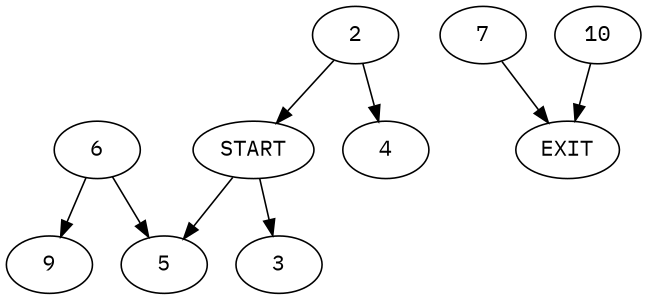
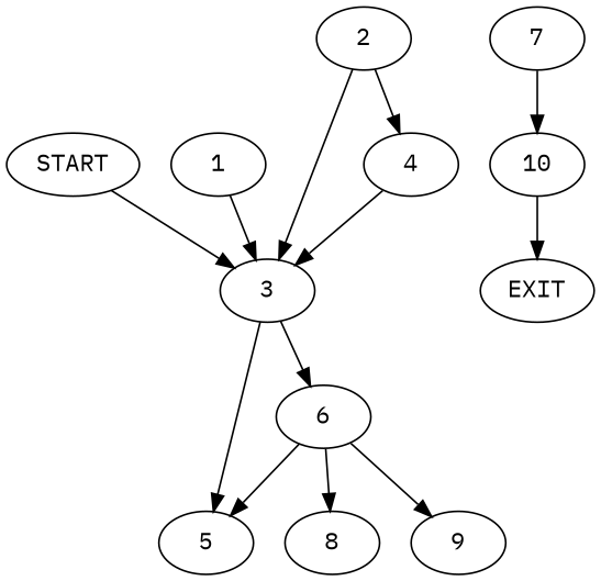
  digraph {
    fontname="IBM Plex Mono"
    node [fontname="IBM Plex Mono"]
    edge [fontname="IBM Plex Mono"]
    n1 [label=START]
    3
+   1
    n4 [label=EXIT]
    2
    4
    5
    6
+   8
    9
    7
    10
    n1 -> 3
-   n1 -> 5
-   2 -> n1
+   3 -> 5
+   3 -> 6
+   1 -> 3
+   2 -> 3
    2 -> 4
+   4 -> 3
    6 -> 5
+   6 -> 8
    6 -> 9
-   7 -> n4
+   7 -> 10
    10 -> n4
  }
